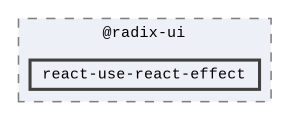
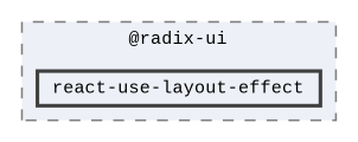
  digraph {
    compound=true
    fontname="Liberation Mono"
-   n1 [color=grey25 fillcolor="#edf0f7" fontname="Liberation Mono" fontsize=10 height=0.2 label="react-use-react-effect" shape=box style="filled,bold" width=0.4]
+   n1 [color=grey25 fillcolor="#edf0f7" fontname="Liberation Mono" fontsize=10 height=0.2 label="react-use-layout-effect" shape=box style="filled,bold" width=0.4]
    subgraph cluster_1 {
      bgcolor="#edf0f7"
      fontsize=10
      label="@radix-ui"
      pencolor=grey50
      style="filled,dashed"
      n1
    }
  }
